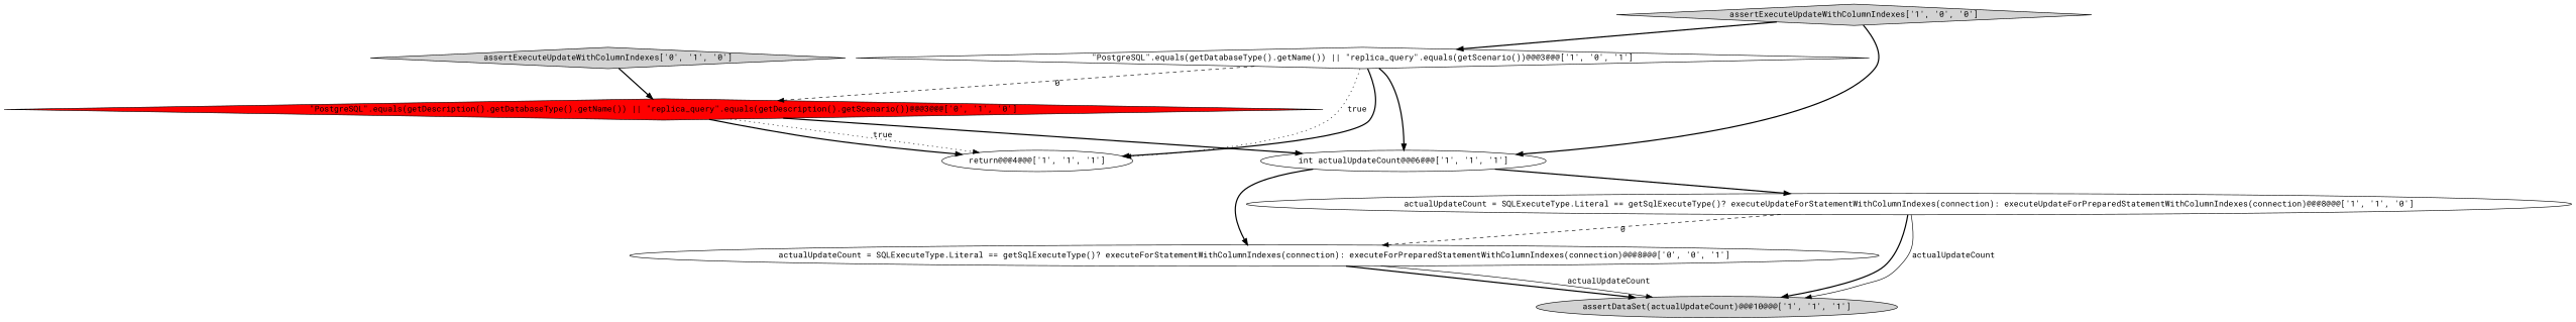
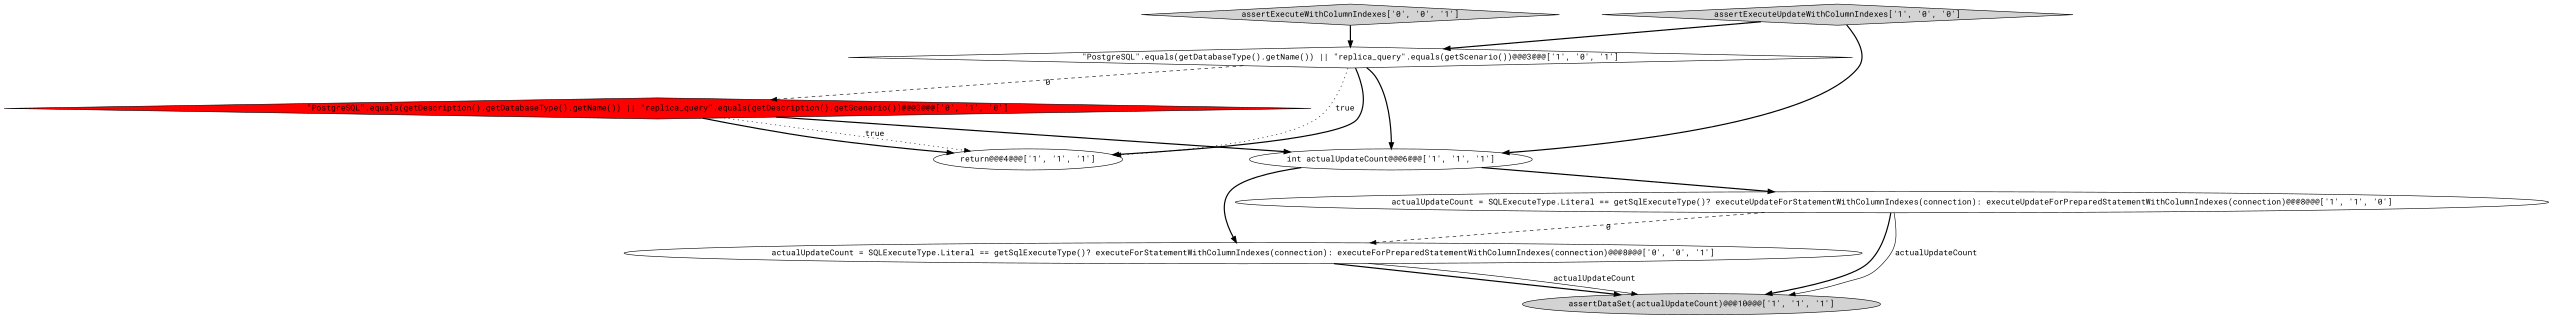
  digraph {
    fontname="Roboto Mono"
    node [fillcolor=white fontname="Roboto Mono" shape=ellipse style=filled]
    edge [fontname="Roboto Mono" style=bold]
    n1 [label="return@@@4@@@['1', '1', '1']"]
    n2 [label="int actualUpdateCount@@@6@@@['1', '1', '1']"]
    n3 [label="actualUpdateCount = SQLExecuteType.Literal == getSqlExecuteType()? executeUpdateForStatementWithColumnIndexes(connection): executeUpdateForPreparedStatementWithColumnIndexes(connection)@@@8@@@['1', '1', '0']"]
    n4 [label="actualUpdateCount = SQLExecuteType.Literal == getSqlExecuteType()? executeForStatementWithColumnIndexes(connection): executeForPreparedStatementWithColumnIndexes(connection)@@@8@@@['0', '0', '1']"]
    n5 [fillcolor=lightgray label="assertDataSet(actualUpdateCount)@@@10@@@['1', '1', '1']"]
-   n6 [fillcolor=lightgray label="assertExecuteUpdateWithColumnIndexes['0', '1', '0']" shape=diamond]
    n7 [fillcolor=red label="\"PostgreSQL\".equals(getDescription().getDatabaseType().getName()) || \"replica_query\".equals(getDescription().getScenario())@@@3@@@['0', '1', '0']" shape=diamond]
    n8 [fillcolor=lightgray label="assertExecuteUpdateWithColumnIndexes['1', '0', '0']" shape=diamond]
    n9 [label="\"PostgreSQL\".equals(getDatabaseType().getName()) || \"replica_query\".equals(getScenario())@@@3@@@['1', '0', '1']" shape=diamond]
+   n10 [fillcolor=lightgray label="assertExecuteWithColumnIndexes['0', '0', '1']" shape=diamond]
    n2 -> n3
    n2 -> n4
    n3 -> n4 [label=0 style=dashed]
    n3 -> n5
    n3 -> n5 [label=actualUpdateCount style=solid]
    n4 -> n5
    n4 -> n5 [label=actualUpdateCount style=solid]
-   n6 -> n7
    n7 -> n1 [label=true style=dotted]
    n7 -> n1
    n7 -> n2
    n8 -> n2
    n8 -> n9
    n9 -> n1 [label=true style=dotted]
    n9 -> n1
    n9 -> n2
    n9 -> n7 [label=0 style=dashed]
+   n10 -> n9
  }
